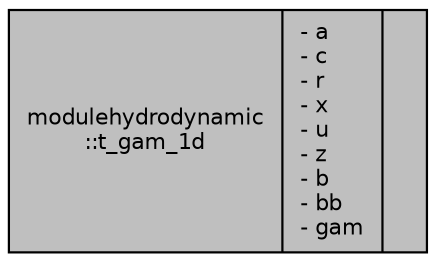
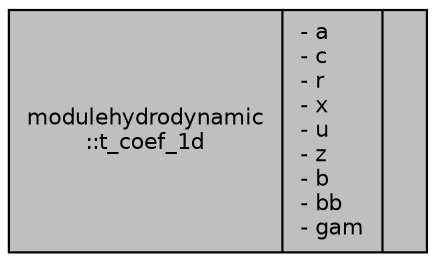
  digraph {
    rankdir=LR
-   n1 [color=black fillcolor=grey75 fontcolor=black fontname=Helvetica fontsize=10 height=0.2 label="{modulehydrodynamic\l::t_gam_1d\n|- a\l- c\l- r\l- x\l- u\l- z\l- b\l- bb\l- gam\l|}" shape=record style=filled width=0.4]
+   n1 [color=black fillcolor=grey75 fontcolor=black fontname=Helvetica fontsize=10 height=0.2 label="{modulehydrodynamic\l::t_coef_1d\n|- a\l- c\l- r\l- x\l- u\l- z\l- b\l- bb\l- gam\l|}" shape=record style=filled width=0.4]
  }
